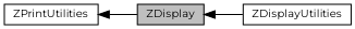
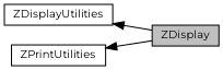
  digraph {
    fontname=Montserrat
    rankdir=LR
    node [color=black fillcolor=white fontname=Montserrat fontsize=10 shape=box style=filled]
    edge [dir=back fontname=Montserrat fontsize=10 labelfontname=Helvetica labelfontsize=10 shape=plaintext style=solid]
    n1 [height=0.2 label=ZDisplayUtilities width=0.4]
    n2 [fillcolor=grey75 fontcolor=black height=0.2 label=ZDisplay width=0.4]
    n3 [height=0.2 label=ZPrintUtilities width=0.4]
-   n2 -> n1
+   n1 -> n2
    n3 -> n2
  }
